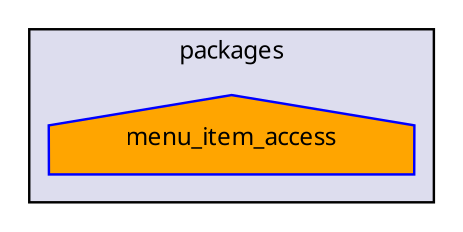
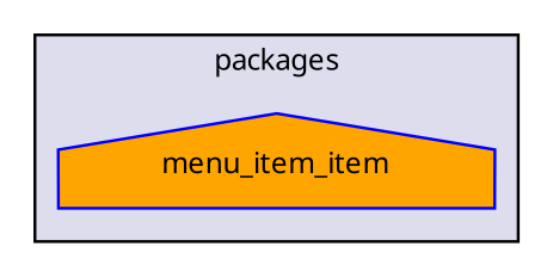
  digraph {
    compound=true
-   n1 [fillcolor=orange fontname="FreeSans.ttf" fontsize=10 label=menu_item_access pencolor=black shape=house style=filled color=blue]
+   n1 [fillcolor=orange fontname="FreeSans.ttf" fontsize=10 label=menu_item_item pencolor=black shape=house style=filled color=blue]
    subgraph cluster_1 {
      bgcolor="#ddddee"
      fontname="FreeSans.ttf"
      fontsize=10
      label=packages
      pencolor=black
      n1
    }
  }
